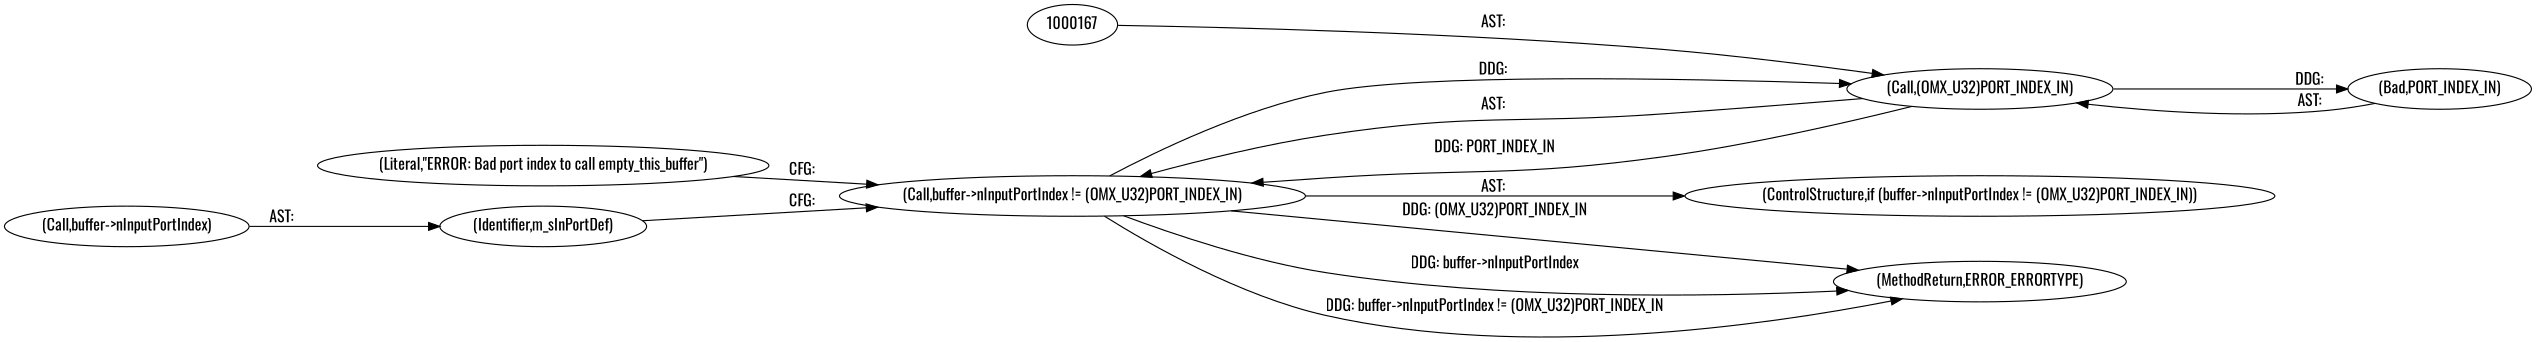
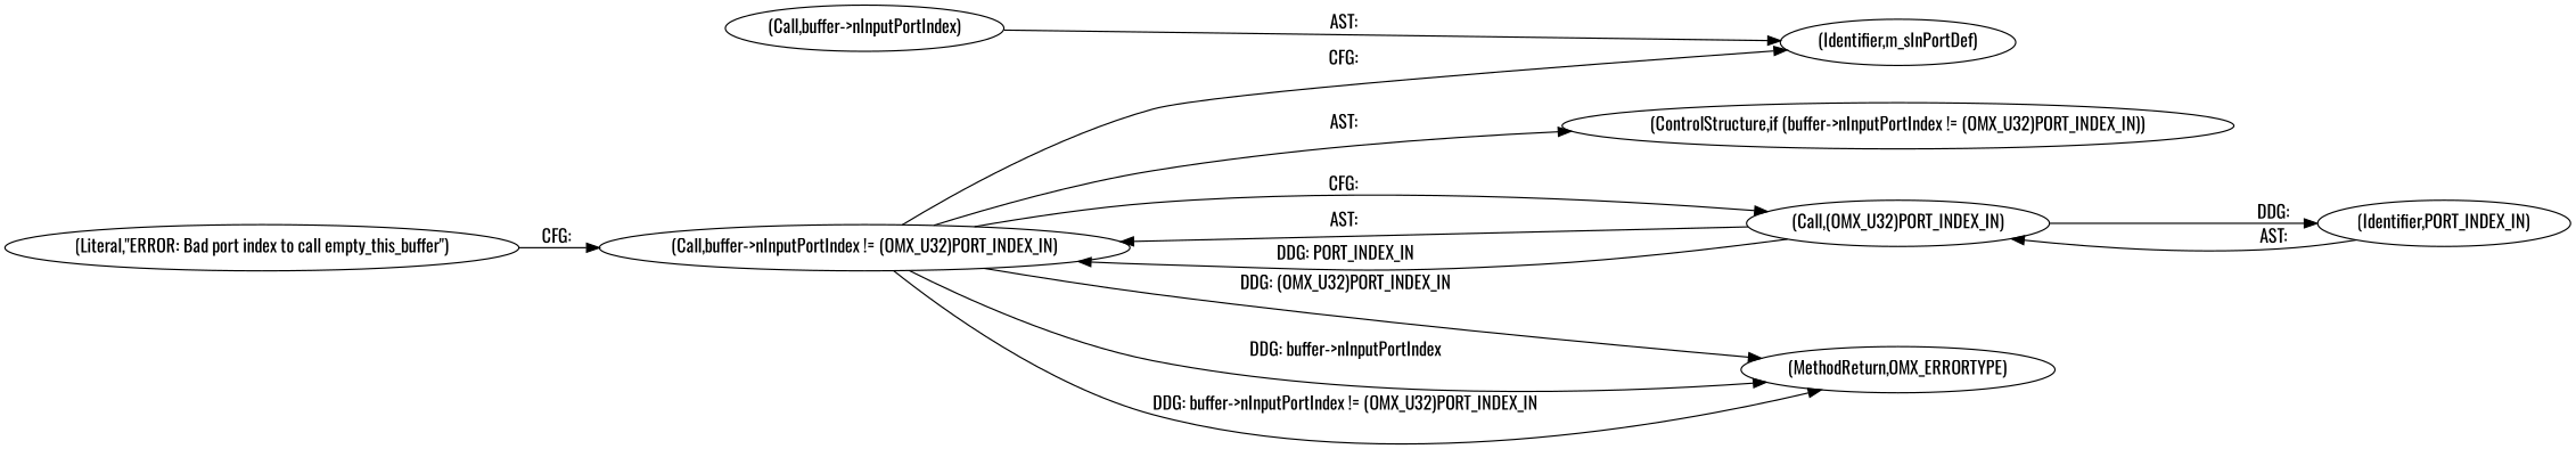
  digraph {
    fontname=Oswald
    rankdir=LR
    node [fontname=Oswald]
    edge [fontname=Oswald]
    n1 [label="(Call,buffer->nInputPortIndex != (OMX_U32)PORT_INDEX_IN)"]
    n2 [label="(Call,(OMX_U32)PORT_INDEX_IN)"]
    n3 [label="(ControlStructure,if (buffer->nInputPortIndex != (OMX_U32)PORT_INDEX_IN))"]
-   n4 [label="(MethodReturn,ERROR_ERRORTYPE)"]
-   n5 [label="(Bad,PORT_INDEX_IN)"]
+   n4 [label="(MethodReturn,OMX_ERRORTYPE)"]
+   n5 [label="(Identifier,PORT_INDEX_IN)"]
    n6 [label="(Literal,\"ERROR: Bad port index to call empty_this_buffer\")"]
    n7 [label="(Identifier,m_sInPortDef)"]
    n8 [label="(Call,buffer->nInputPortIndex)"]
-   1000167
-   n1 -> n2 [label="DDG: "]
+   n1 -> n2 [label="CFG: "]
    n1 -> n3 [label="AST: "]
    n1 -> n4 [label="DDG: (OMX_U32)PORT_INDEX_IN"]
    n1 -> n4 [label="DDG: buffer->nInputPortIndex"]
    n1 -> n4 [label="DDG: buffer->nInputPortIndex != (OMX_U32)PORT_INDEX_IN"]
    n2 -> n1 [label="AST: "]
    n2 -> n1 [label="DDG: PORT_INDEX_IN"]
    n2 -> n5 [label="DDG: "]
    n5 -> n2 [label="AST: "]
    n6 -> n1 [label="CFG: "]
-   n7 -> n1 [label="CFG: "]
+   n1 -> n7 [label="CFG: "]
    n8 -> n7 [label="AST: "]
-   1000167 -> n2 [label="AST: "]
  }
